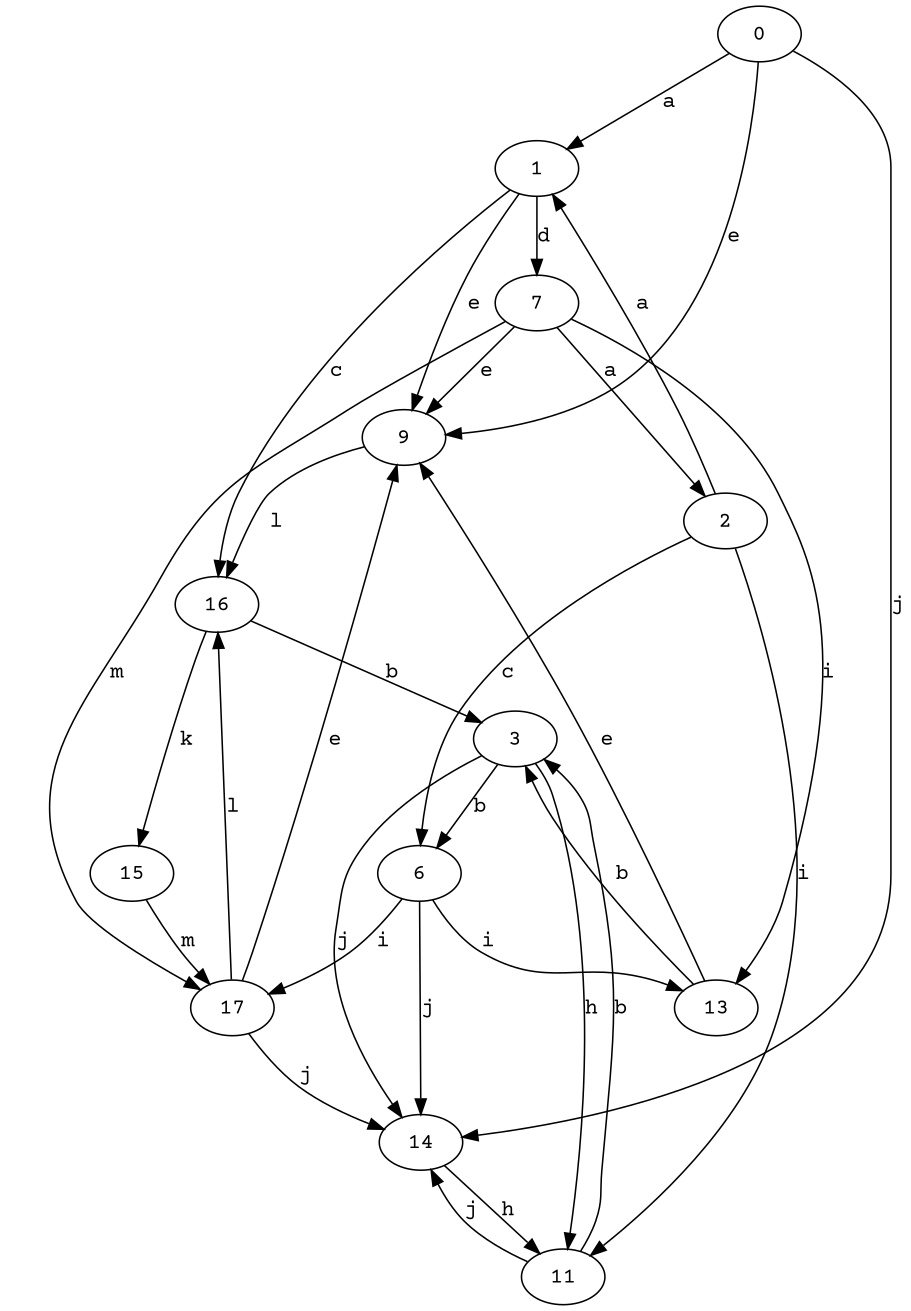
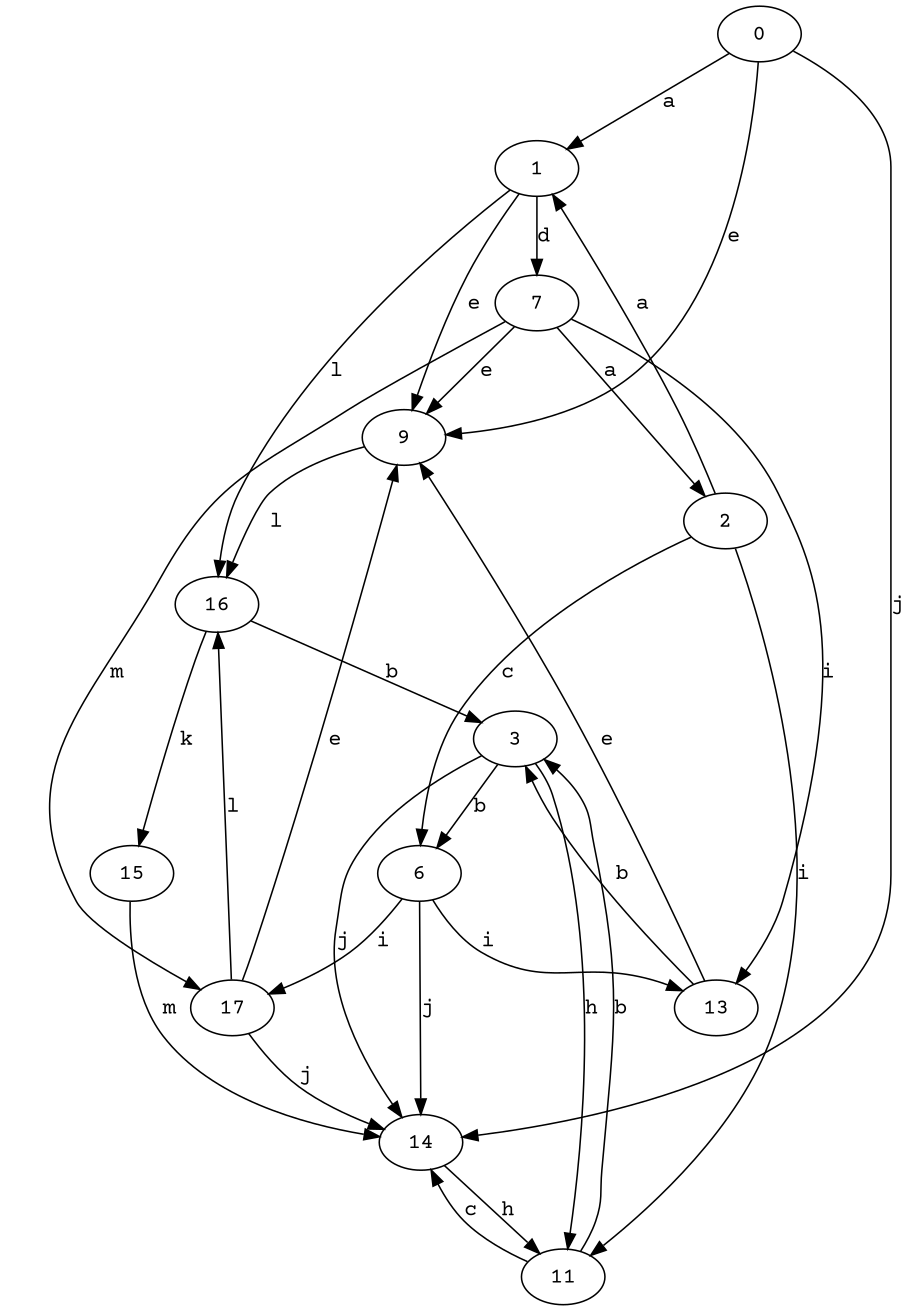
  strict digraph {
    fontname="Courier Prime"
    node [fontname="Courier Prime"]
    edge [fontname="Courier Prime"]
    0
    1
    9
    14
    7
    16
    3
    6
    11
    2
    13
    17
    15
    0 -> 1 [label=a]
    0 -> 9 [label=e]
    0 -> 14 [label=j]
    1 -> 9 [label=e]
    1 -> 7 [label=d]
-   1 -> 16 [label=c]
+   1 -> 16 [label=l]
    9 -> 16 [label=l]
    14 -> 11 [label=h]
    7 -> 9 [label=e]
    7 -> 2 [label=a]
    7 -> 13 [label=i]
    7 -> 17 [label=m]
    16 -> 3 [label=b]
    16 -> 15 [label=k]
    3 -> 14 [label=j]
    3 -> 6 [label=b]
    3 -> 11 [label=h]
    6 -> 14 [label=j]
    6 -> 13 [label=i]
    6 -> 17 [label=i]
-   11 -> 14 [label=j]
+   11 -> 14 [label=c]
    11 -> 3 [label=b]
    2 -> 1 [label=a]
    2 -> 6 [label=c]
    2 -> 11 [label=i]
    13 -> 9 [label=e]
    13 -> 3 [label=b]
    17 -> 9 [label=e]
    17 -> 14 [label=j]
    17 -> 16 [label=l]
-   15 -> 17 [label=m]
+   15 -> 14 [label=m]
  }
